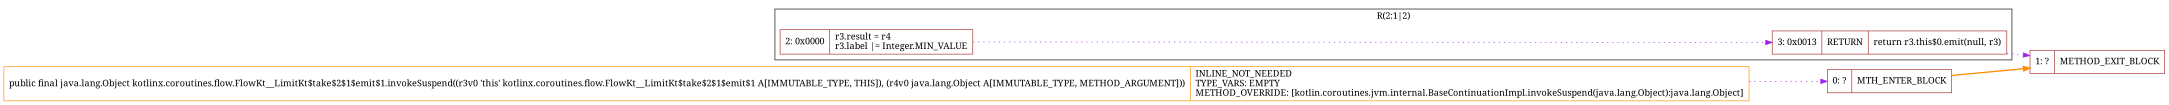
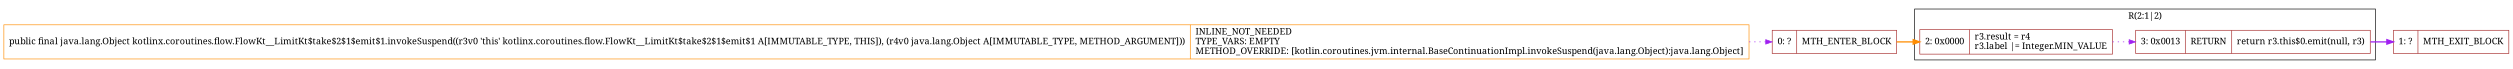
  digraph {
    fontname="Noto Serif"
    rankdir=LR
    node [color=brown fontname="Noto Serif" shape=record]
    edge [color=purple fontname="Noto Serif" style=dotted]
    n1 [label="{2\:\ 0x0000|r3.result = r4\lr3.label \|= Integer.MIN_VALUE\l}"]
    n2 [label="{3\:\ 0x0013|RETURN\l|return r3.this$0.emit(null, r3)\l}"]
-   n3 [label="{1\:\ ?|METHOD_EXIT_BLOCK\l}"]
+   n3 [label="{1\:\ ?|MTH_EXIT_BLOCK\l}"]
    n4 [label="{0\:\ ?|MTH_ENTER_BLOCK\l}"]
    n5 [color=darkorange label="{public final java.lang.Object kotlinx.coroutines.flow.FlowKt__LimitKt$take$2$1$emit$1.invokeSuspend((r3v0 'this' kotlinx.coroutines.flow.FlowKt__LimitKt$take$2$1$emit$1 A[IMMUTABLE_TYPE, THIS]), (r4v0 java.lang.Object A[IMMUTABLE_TYPE, METHOD_ARGUMENT]))  | INLINE_NOT_NEEDED\lTYPE_VARS: EMPTY\lMETHOD_OVERRIDE: [kotlin.coroutines.jvm.internal.BaseContinuationImpl.invokeSuspend(java.lang.Object):java.lang.Object]\l}"]
    subgraph cluster_1 {
      label="R(2:1|2)"
      n1
      n2
    }
    n1 -> n2
-   n2 -> n3
-   n4 -> n3 [color=darkorange style=bold]
+   n2 -> n3 [style=bold]
+   n4 -> n1 [color=darkorange style=bold]
    n5 -> n4
  }
